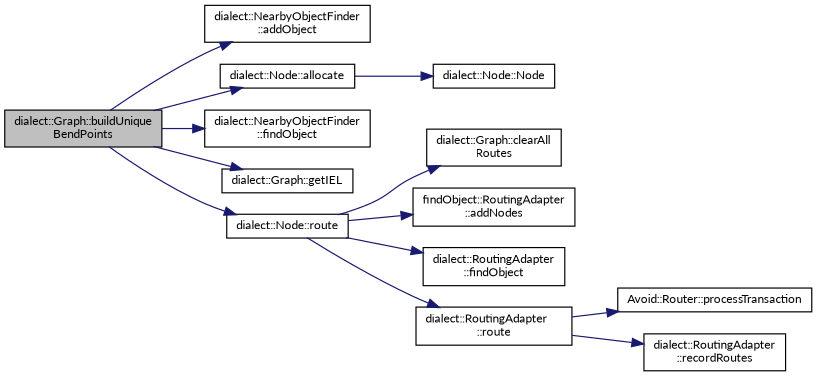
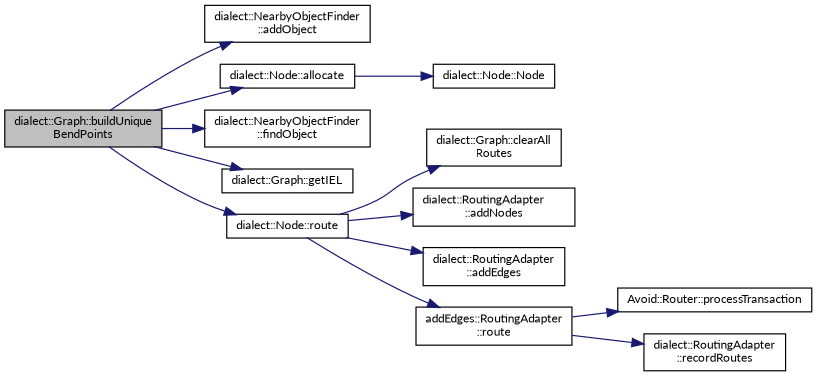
  digraph {
    fontname=Lato
    rankdir=LR
    node [color=black fillcolor=white fontname=Lato fontsize=10 shape=record style=filled]
    edge [color=midnightblue fontname=Lato fontsize=10 labelfontname=Helvetica labelfontsize=10 style=solid]
    n1 [fillcolor=grey75 fontcolor=black height=0.2 label="dialect::Graph::buildUnique\lBendPoints" width=0.4]
    n2 [height=0.2 label="dialect::NearbyObjectFinder\l::addObject" width=0.4]
    n3 [height=0.2 label="dialect::Node::allocate" width=0.4]
    n4 [height=0.2 label="dialect::NearbyObjectFinder\l::findObject" width=0.4]
    n5 [height=0.2 label="dialect::Graph::getIEL" width=0.4]
    n6 [height=0.2 label="dialect::Node::route" width=0.4]
    n7 [height=0.2 label="dialect::Node::Node" width=0.4]
    n8 [height=0.2 label="dialect::Graph::clearAll\lRoutes" width=0.4]
-   n9 [height=0.2 label="findObject::RoutingAdapter\l::addNodes" width=0.4]
-   n10 [height=0.2 label="dialect::RoutingAdapter\l::findObject" width=0.4]
-   n11 [height=0.2 label="dialect::RoutingAdapter\l::route" width=0.4]
+   n9 [height=0.2 label="dialect::RoutingAdapter\l::addNodes" width=0.4]
+   n10 [height=0.2 label="dialect::RoutingAdapter\l::addEdges" width=0.4]
+   n11 [height=0.2 label="addEdges::RoutingAdapter\l::route" width=0.4]
    n12 [height=0.2 label="Avoid::Router::processTransaction" width=0.4]
    n13 [height=0.2 label="dialect::RoutingAdapter\l::recordRoutes" width=0.4]
    n1 -> n2
    n1 -> n3
    n1 -> n4
    n1 -> n5
    n1 -> n6
    n3 -> n7
    n6 -> n8
    n6 -> n9
    n6 -> n10
    n6 -> n11
    n11 -> n12
    n11 -> n13
  }
